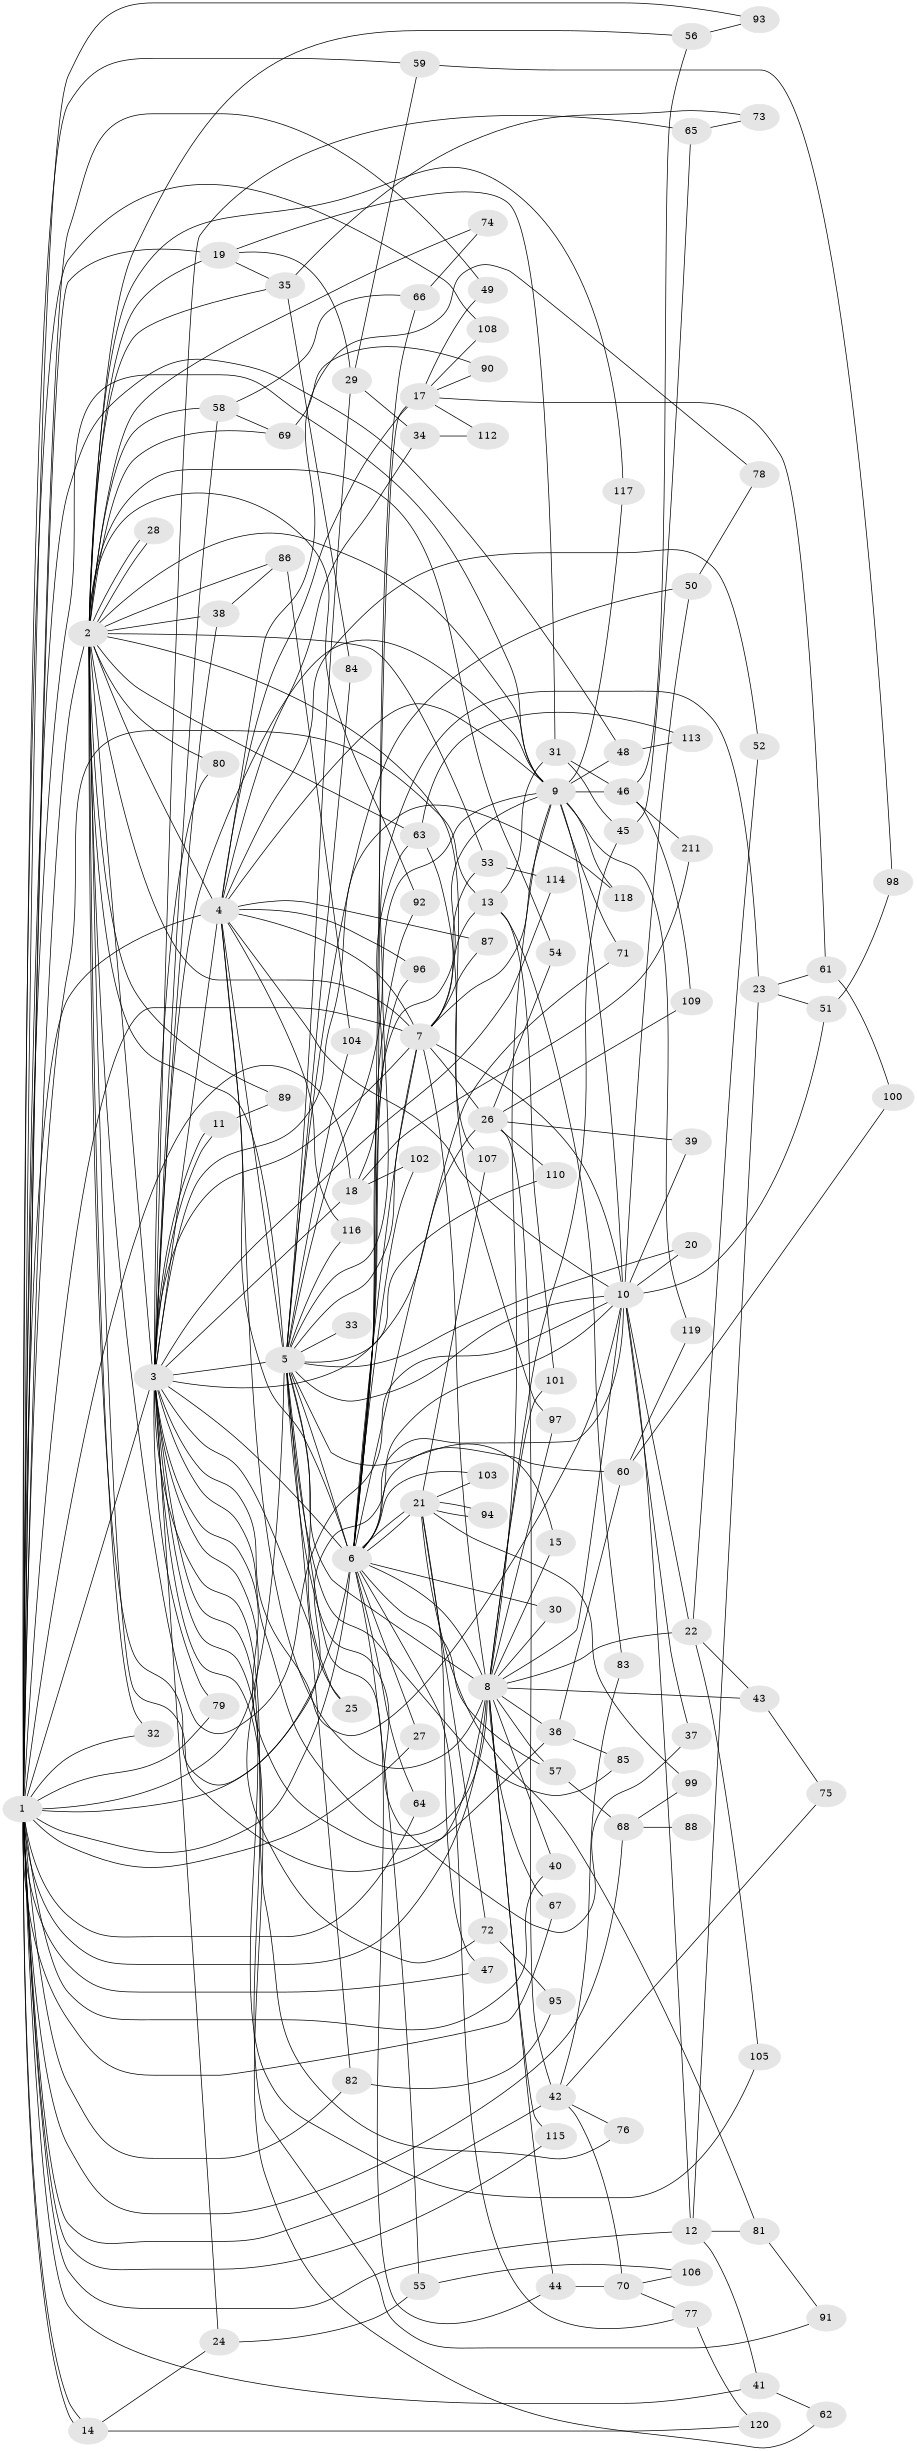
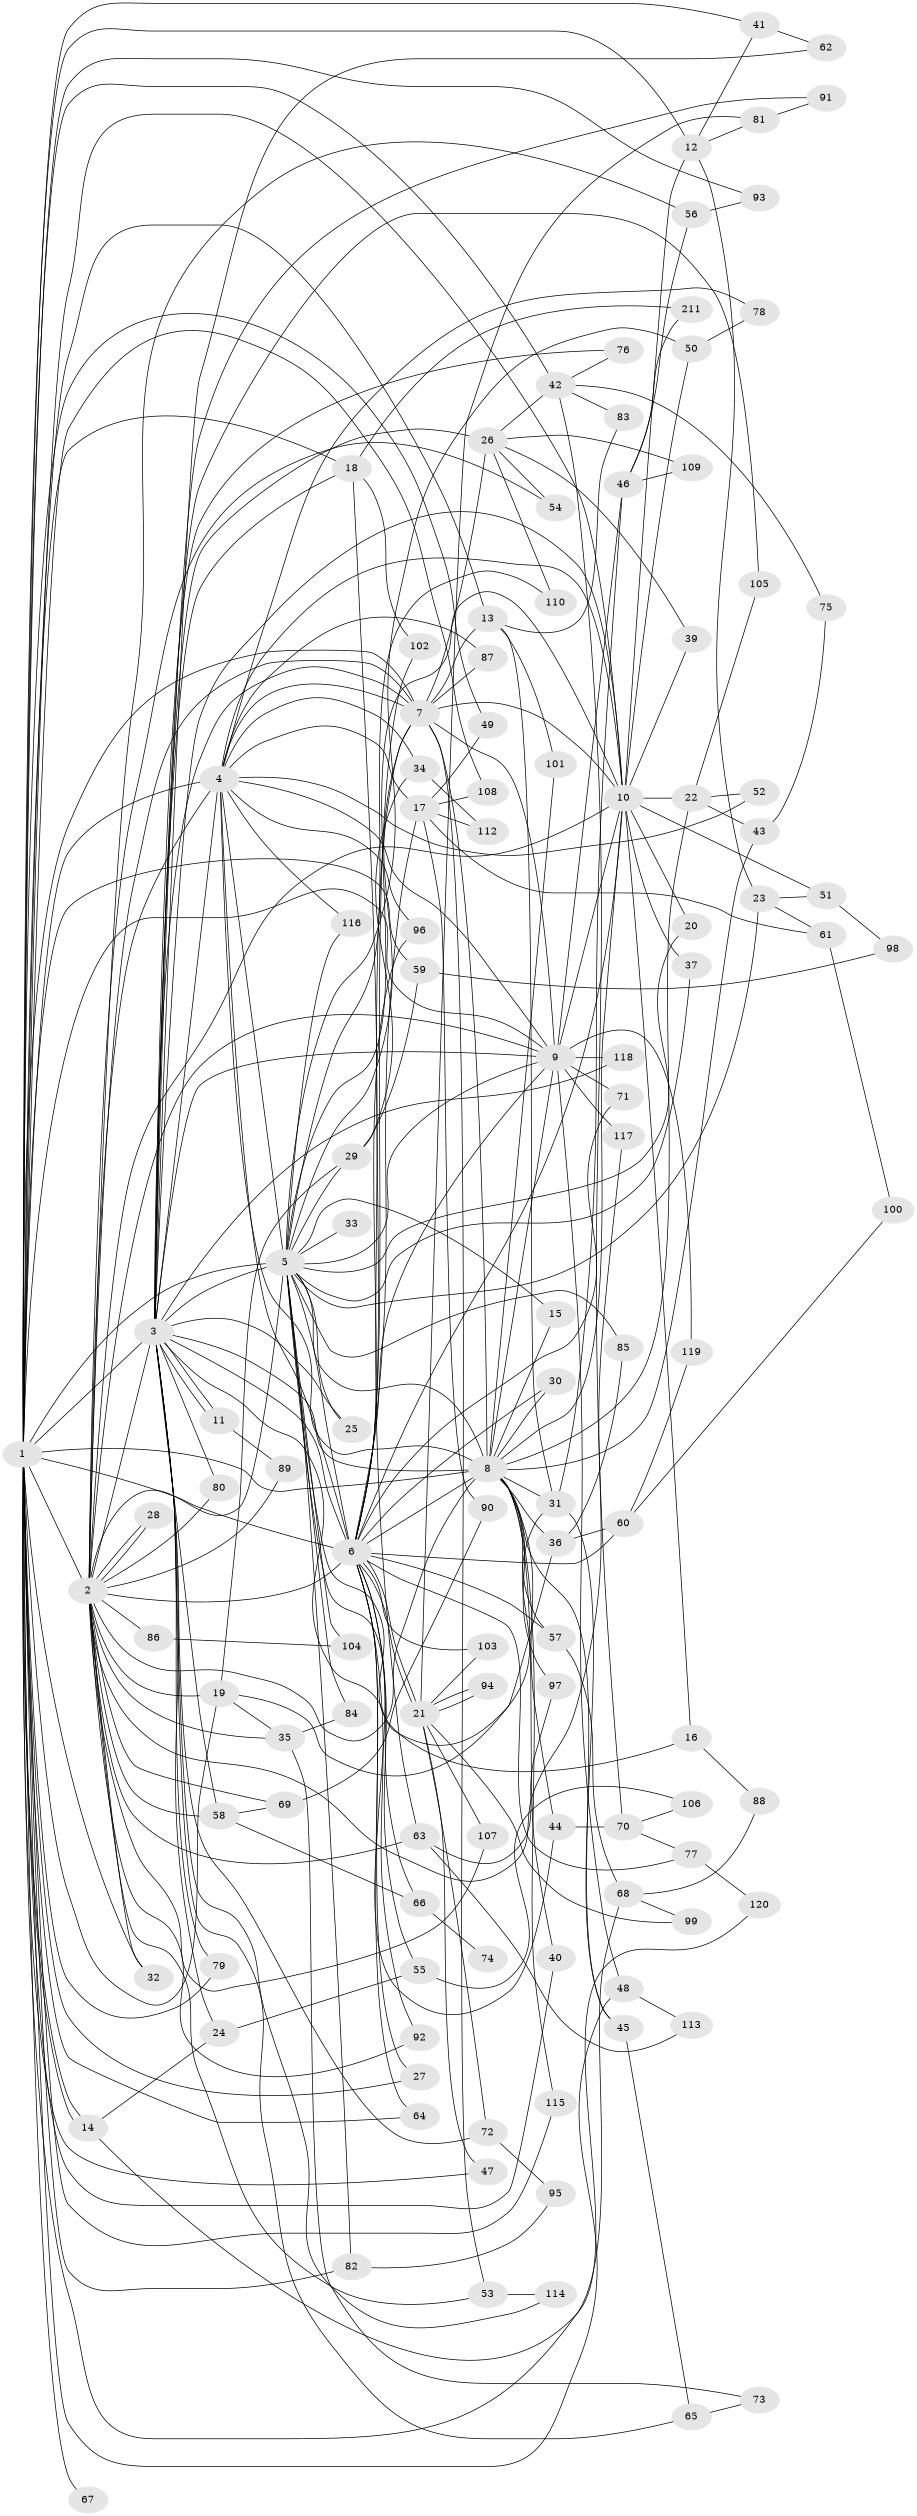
  graph {
    rankdir=LR
    node [color=gray90 style=filled]
    1
    2
    3
    4
    5
    6
    7
    8
    9
    10
    12
    13
    14
    18
    19
    27
    32
    40
    41
    42
    47
    48
    49
    59
    64
    67
    68
    79
    82
    93
    108
    115
    28
    35
-   38
    53
    54
    56
    58
    63
    69
    74
    80
    86
    89
    92
    107
    117
    11
    24
    25
    26
    36
    62
    65
    72
    76
    91
    105
    114
    118
    17
    34
    52
    78
    87
    96
    116
    33
    15
+   16
    20
    23
    29
    37
    44
    50
    84
    85
    104
    110
    21
    30
    55
    57
    60
    66
    71
    77
    102
    103
    22
    43
    45
    97
    101
    46
    119
    39
    51
    81
    31
    83
    120
    n105 [label=211]
    70
    75
    113
    98
    88
    99
    95
    73
    90
    109
    61
    112
    94
    106
    100
    1 -- 2
    1 -- 3
    1 -- 4
    1 -- 5
    1 -- 6
    1 -- 7
    1 -- 8
    1 -- 9
    1 -- 10
    1 -- 12
    1 -- 13
    1 -- 14
    1 -- 14
    1 -- 18
    1 -- 19
    1 -- 27
    1 -- 32
    1 -- 40
    1 -- 41
    1 -- 42
    1 -- 47
    1 -- 48
    1 -- 49
    1 -- 59
    1 -- 64
    1 -- 67
    1 -- 68
    1 -- 79
    1 -- 82
    1 -- 93
    1 -- 108
    1 -- 115
    2 -- 3
    2 -- 4
    2 -- 5
    2 -- 6
    2 -- 7
    2 -- 8
    2 -- 9
    2 -- 10
    2 -- 19
    2 -- 32
    2 -- 28
    2 -- 28
    2 -- 35
-   2 -- 38
    2 -- 53
    2 -- 54
    2 -- 56
    2 -- 58
    2 -- 63
    2 -- 69
-   2 -- 74
    2 -- 80
    2 -- 86
    2 -- 89
    2 -- 92
    2 -- 107
    2 -- 117
    3 -- 4
    3 -- 5
    3 -- 6
    3 -- 7
    3 -- 8
    3 -- 9
    3 -- 10
    3 -- 18
    3 -- 79
-   3 -- 38
    3 -- 58
    3 -- 80
    3 -- 11
    3 -- 11
    3 -- 24
    3 -- 25
    3 -- 26
    3 -- 36
    3 -- 62
    3 -- 65
    3 -- 72
    3 -- 76
    3 -- 91
    3 -- 105
    3 -- 114
    3 -- 118
    4 -- 5
    4 -- 6
    4 -- 7
    4 -- 8
    4 -- 9
    4 -- 10
    4 -- 17
    4 -- 34
    4 -- 52
    4 -- 78
    4 -- 87
    4 -- 96
    4 -- 116
    5 -- 6
    5 -- 7
    5 -- 8
    5 -- 9
    5 -- 10
    5 -- 82
    5 -- 25
    5 -- 116
    5 -- 33
    5 -- 15
+   5 -- 16
    5 -- 20
    5 -- 23
    5 -- 29
    5 -- 37
    5 -- 44
    5 -- 50
    5 -- 84
    5 -- 85
    5 -- 104
    5 -- 110
    6 -- 7
    6 -- 8
    6 -- 9
    6 -- 10
    6 -- 27
    6 -- 64
    6 -- 92
    6 -- 17
    6 -- 96
    6 -- 21
    6 -- 21
    6 -- 30
    6 -- 55
    6 -- 57
    6 -- 60
    6 -- 66
    6 -- 71
    6 -- 77
    6 -- 102
    6 -- 103
    7 -- 8
    7 -- 9
    7 -- 10
    7 -- 13
    7 -- 53
    7 -- 26
    7 -- 87
    8 -- 9
    8 -- 10
    8 -- 40
-   8 -- 67
+   8 -- 31
    8 -- 115
    8 -- 36
    8 -- 15
    8 -- 44
    8 -- 30
    8 -- 57
    8 -- 22
    8 -- 43
    8 -- 45
    8 -- 97
    8 -- 101
    9 -- 10
    9 -- 48
    9 -- 117
    9 -- 118
    9 -- 71
    9 -- 46
    9 -- 119
    10 -- 12
+   10 -- 16
    10 -- 20
    10 -- 37
    10 -- 50
    10 -- 22
    10 -- 39
    10 -- 51
    12 -- 41
    12 -- 23
    12 -- 81
    13 -- 101
    13 -- 31
    13 -- 83
    14 -- 24
    14 -- 120
    18 -- 63
    18 -- 102
    18 -- n105
    19 -- 35
    19 -- 29
    19 -- 31
    41 -- 62
    42 -- 76
    42 -- 83
    42 -- 70
    42 -- 75
    48 -- 113
    59 -- 98
    68 -- 88
    68 -- 99
    82 -- 95
    35 -- 84
    35 -- 73
-   38 -- 86
    53 -- 114
    56 -- 93
    58 -- 69
    58 -- 66
    63 -- 97
    63 -- 113
    69 -- 90
    86 -- 104
    11 -- 89
    24 -- 55
    26 -- 42
    26 -- 54
    26 -- 110
    26 -- 39
    26 -- 109
    36 -- 85
    36 -- 60
    65 -- 73
    72 -- 95
    17 -- 49
    17 -- 108
    17 -- 90
    17 -- 61
    17 -- 112
    34 -- 112
+   16 -- 88
    23 -- 51
    23 -- 61
    29 -- 59
    29 -- 34
    44 -- 70
    50 -- 78
    21 -- 47
    21 -- 107
    21 -- 72
    21 -- 103
    21 -- 81
    21 -- 99
    21 -- 94
    21 -- 94
    55 -- 106
    57 -- 68
    60 -- 119
    60 -- 100
    66 -- 74
    77 -- 120
    22 -- 105
    22 -- 52
    22 -- 43
    43 -- 75
    45 -- 65
    46 -- 56
    46 -- n105
    46 -- 109
    51 -- 98
    81 -- 91
    31 -- 45
    31 -- 46
    70 -- 77
    70 -- 106
    61 -- 100
  }
